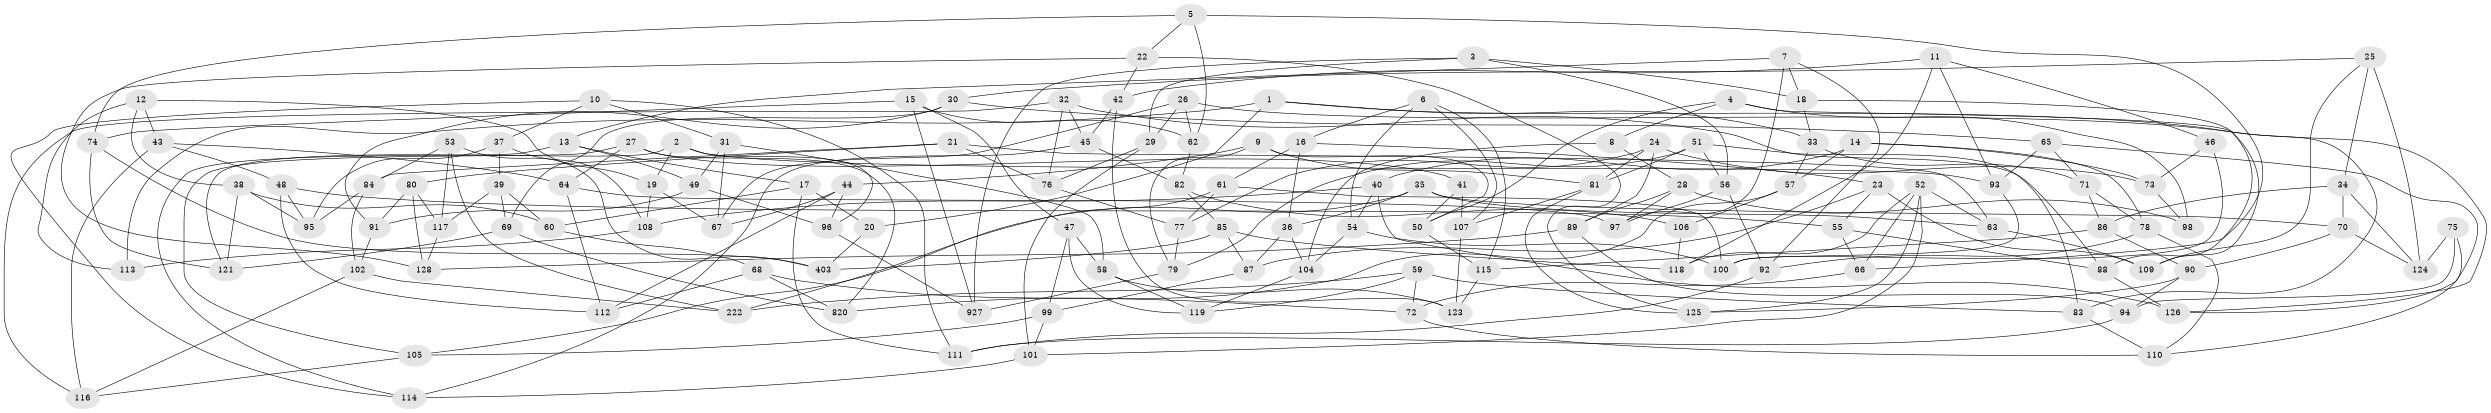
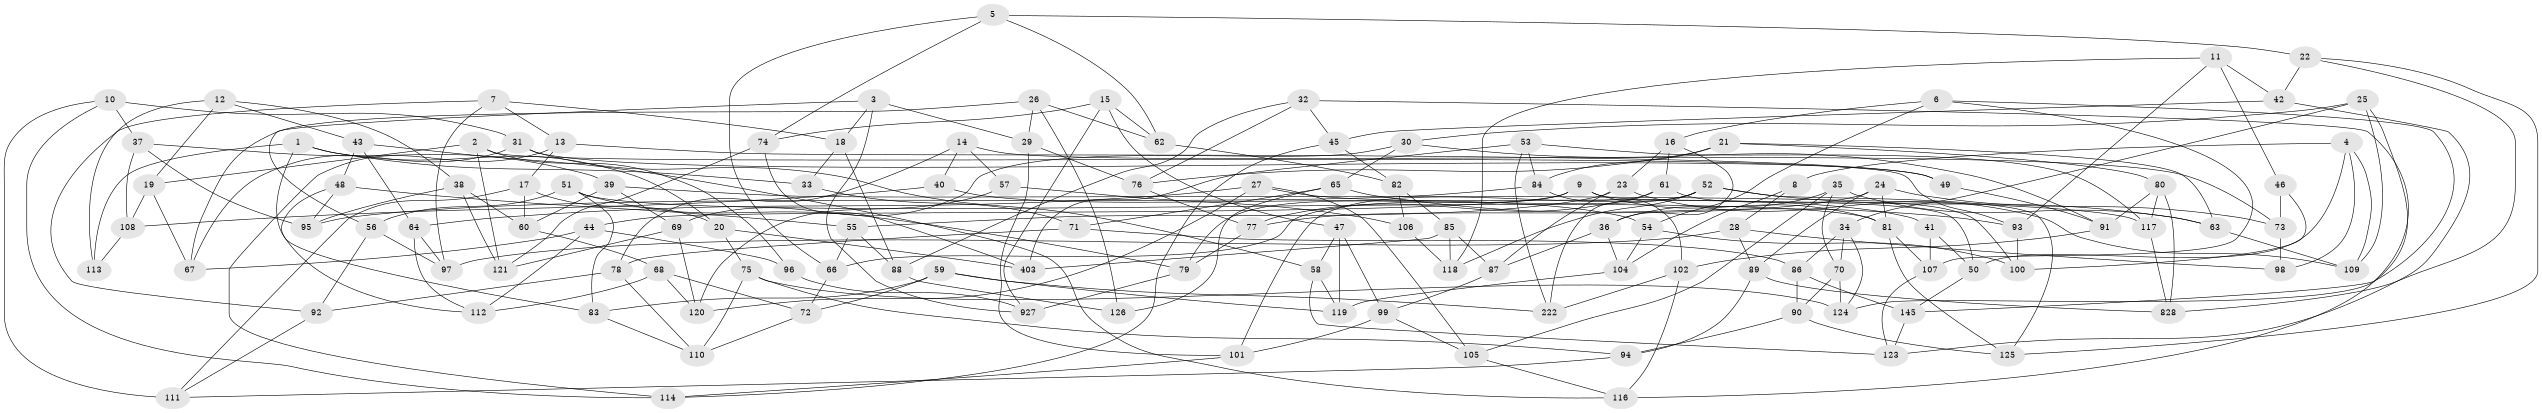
  graph {
    node [color=gray90 style=filled]
    1
    20
    33
    83
    113
    75
    n7 [label=403]
    57
    71
    110
    2
    19
    93
    96
    121
    67
    108
    100
    n19 [label=927]
    3
    18
    29
    56
    88
    76
    101
    92
    97
    4
    8
    50
    98
    109
    28
    104
-   115
+   115 [label=145]
    5
    22
    62
    66
    74
    42
    125
-   128
+   128 [label=828]
    82
    72
    6
    16
    54
    107
    23
    36
    61
    123
    7
    13
    114
    17
    49
    111
    89
    119
    106
    118
    9
    44
    79
    81
    112
    10
    31
    37
    58
    39
    95
    11
    46
    45
    73
    12
    38
    43
    60
    64
    116
    48
    91
    14
    40
    78
    126
-   120 [label=820]
+   120
    15
    47
    99
    55
    87
    77
    n99 [label=222]
    68
    124
    94
    21
    63
    80
    84
    117
    102
    24
    41
    25
    30
    34
    65
    69
    70
    86
    26
    27
    105
    32
    90
    35
    85
    51
    52
    53
    59
    1 -- 20
    1 -- 33
    1 -- 83
    1 -- 113
+   20 -- 75
    20 -- n7
-   33 -- 57
    33 -- 71
    83 -- 110
    75 -- 110
    75 -- 124
    75 -- 94
    57 -- 106
    57 -- 120
    71 -- 78
    71 -- 86
    2 -- 19
    2 -- 93
    2 -- 96
    2 -- 121
    19 -- 67
    19 -- 108
    93 -- 100
    96 -- n19
    108 -- 113
    3 -- n19
    3 -- 18
    3 -- 29
    3 -- 56
    18 -- 33
    18 -- 88
    29 -- 76
    29 -- 101
    56 -- 92
    56 -- 97
    88 -- 126
    76 -- 77
    101 -- 114
    92 -- 111
    4 -- 8
    4 -- 50
    4 -- 98
    4 -- 109
    8 -- 28
    8 -- 104
    50 -- 115
    28 -- 97
    28 -- 98
    28 -- 89
    104 -- 119
    115 -- 123
    5 -- 22
    5 -- 62
    5 -- 66
    5 -- 74
    22 -- 42
    22 -- 125
    22 -- 128
    62 -- 82
    66 -- 72
    74 -- n7
    74 -- 121
    42 -- 123
    42 -- 45
    82 -- 106
    82 -- 85
    72 -- 110
    6 -- 115
    6 -- 16
    6 -- 54
    6 -- 107
    16 -- 23
    16 -- 36
    16 -- 61
    54 -- 100
    54 -- 104
    107 -- 123
    23 -- 109
    23 -- 55
    23 -- 87
    36 -- 104
    36 -- 87
    61 -- 100
    61 -- 77
    61 -- n99
    7 -- 18
    7 -- 92
    7 -- 97
    7 -- 13
    13 -- 114
    13 -- 17
    13 -- 49
    17 -- 20
    17 -- 111
    17 -- 60
-   49 -- 96
    49 -- 91
    89 -- 128
    89 -- 94
    106 -- 118
    9 -- 50
    9 -- 44
    9 -- 79
    9 -- 81
    44 -- 96
    44 -- 67
    44 -- 112
    79 -- n19
    81 -- 125
    81 -- 107
    10 -- 114
    10 -- 111
    10 -- 31
    10 -- 37
    31 -- 67
    31 -- 49
    31 -- 58
    37 -- 108
    37 -- 39
    37 -- 95
    58 -- 123
    58 -- 119
    39 -- 60
    39 -- 117
    39 -- 69
    11 -- 93
    11 -- 42
    11 -- 118
    11 -- 46
    46 -- 100
    46 -- 73
    45 -- 82
    45 -- 114
    73 -- 98
    12 -- 113
    12 -- 19
    12 -- 38
    12 -- 43
    38 -- 121
    38 -- 95
    38 -- 60
    43 -- 64
    43 -- 116
    43 -- 48
    60 -- 68
    64 -- 97
    64 -- 112
    48 -- 112
    48 -- 95
    48 -- 55
    91 -- 102
    14 -- 57
    14 -- 73
    14 -- 40
    14 -- 78
    40 -- 108
    40 -- 54
-   40 -- 126
    78 -- 110
    78 -- 92
    15 -- n19
    15 -- 62
    15 -- 74
    15 -- 47
    47 -- 119
    47 -- 58
    47 -- 99
    99 -- 101
    99 -- 105
    55 -- 88
    55 -- 66
    87 -- 99
    77 -- 79
    68 -- 72
    68 -- 112
    68 -- 120
    94 -- 111
    21 -- 76
    21 -- 63
    21 -- 80
    21 -- 84
    63 -- 109
    80 -- 128
    80 -- 91
    80 -- 117
    84 -- 95
    84 -- 102
    117 -- 128
    102 -- 116
    102 -- n99
    24 -- 89
    24 -- 81
    24 -- 73
    24 -- 77
    41 -- 50
    41 -- 107
    25 -- 109
    25 -- 124
    25 -- 30
    25 -- 34
    30 -- 91
    30 -- 65
    30 -- 69
    34 -- 124
    34 -- 70
    34 -- 86
    65 -- 71
    65 -- 93
    65 -- 126
    69 -- 121
    69 -- 120
    70 -- 124
    70 -- 90
    86 -- 115
    86 -- 90
    26 -- 67
    26 -- 29
    26 -- 62
    26 -- 126
    27 -- 64
    27 -- 120
    27 -- 41
    27 -- 105
    105 -- 116
    32 -- 88
    32 -- 76
    32 -- 45
    32 -- 116
    90 -- 125
    90 -- 94
    35 -- 36
    35 -- 63
    35 -- 70
    35 -- 105
    85 -- n7
    85 -- 118
    85 -- 87
    51 -- 83
    51 -- 56
    51 -- 79
    51 -- 81
    52 -- 101
    52 -- 66
    52 -- 125
    52 -- 118
    52 -- 63
    53 -- n7
    53 -- n99
    53 -- 84
    53 -- 117
    59 -- 83
    59 -- 72
    59 -- 119
    59 -- n99
  }
